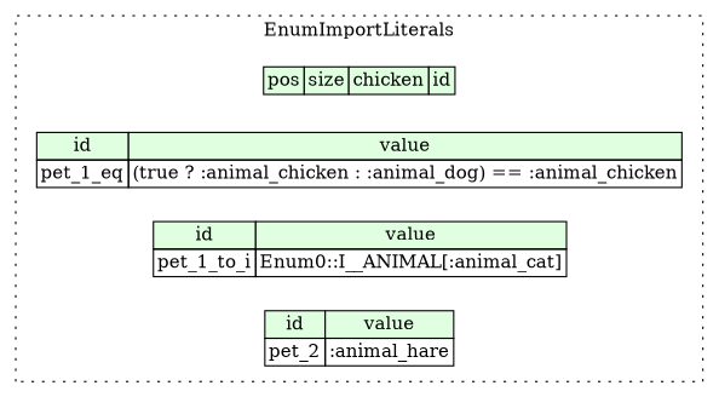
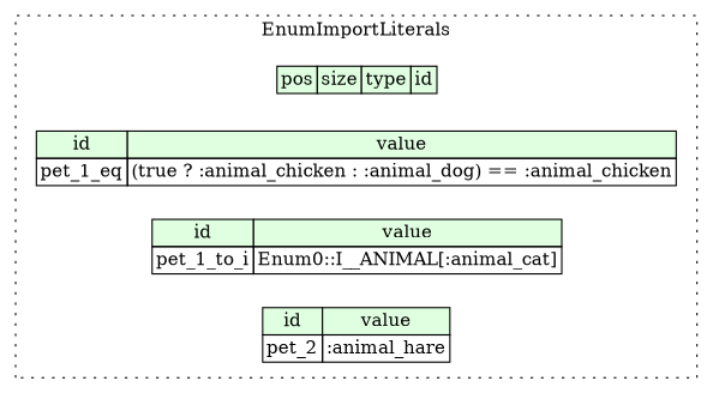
  digraph {
    rankdir=LR
    node [shape=plaintext]
-   n1 [label=<<TABLE BORDER="0" CELLBORDER="1" CELLSPACING="0"> 			<TR><TD BGCOLOR="#E0FFE0">pos</TD><TD BGCOLOR="#E0FFE0">size</TD><TD BGCOLOR="#E0FFE0">chicken</TD><TD BGCOLOR="#E0FFE0">id</TD></TR> 		</TABLE>>]
+   n1 [label=<<TABLE BORDER="0" CELLBORDER="1" CELLSPACING="0"> 			<TR><TD BGCOLOR="#E0FFE0">pos</TD><TD BGCOLOR="#E0FFE0">size</TD><TD BGCOLOR="#E0FFE0">type</TD><TD BGCOLOR="#E0FFE0">id</TD></TR> 		</TABLE>>]
    n2 [label=<<TABLE BORDER="0" CELLBORDER="1" CELLSPACING="0"> 			<TR><TD BGCOLOR="#E0FFE0">id</TD><TD BGCOLOR="#E0FFE0">value</TD></TR> 			<TR><TD>pet_1_eq</TD><TD>(true ? :animal_chicken : :animal_dog) == :animal_chicken</TD></TR> 		</TABLE>>]
    n3 [label=<<TABLE BORDER="0" CELLBORDER="1" CELLSPACING="0"> 			<TR><TD BGCOLOR="#E0FFE0">id</TD><TD BGCOLOR="#E0FFE0">value</TD></TR> 			<TR><TD>pet_1_to_i</TD><TD>Enum0::I__ANIMAL[:animal_cat]</TD></TR> 		</TABLE>>]
    n4 [label=<<TABLE BORDER="0" CELLBORDER="1" CELLSPACING="0"> 			<TR><TD BGCOLOR="#E0FFE0">id</TD><TD BGCOLOR="#E0FFE0">value</TD></TR> 			<TR><TD>pet_2</TD><TD>:animal_hare</TD></TR> 		</TABLE>>]
    subgraph cluster_1 {
      label=EnumImportLiterals
      style=dotted
      n1
      n2
      n3
      n4
    }
  }
